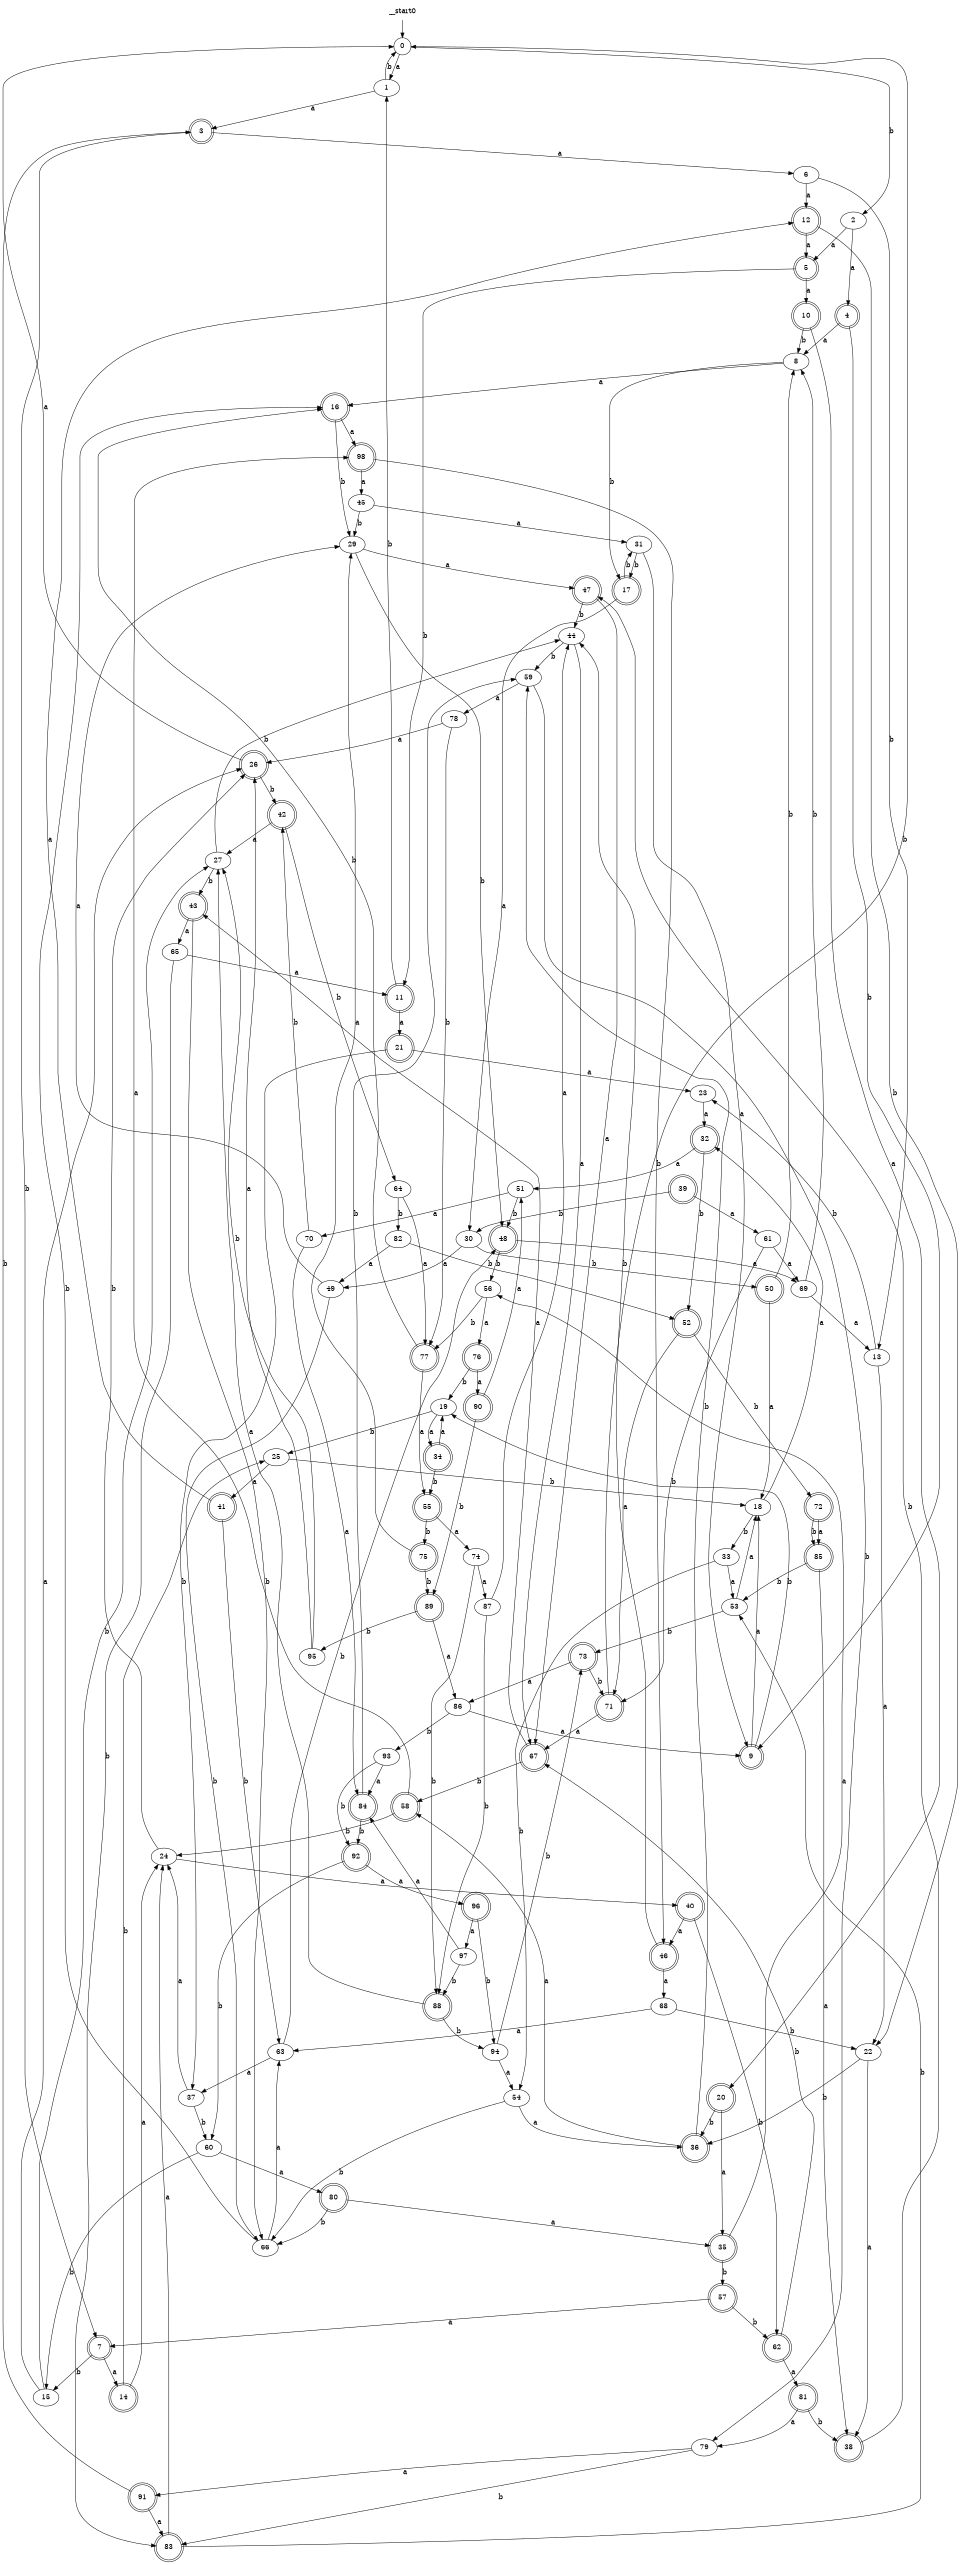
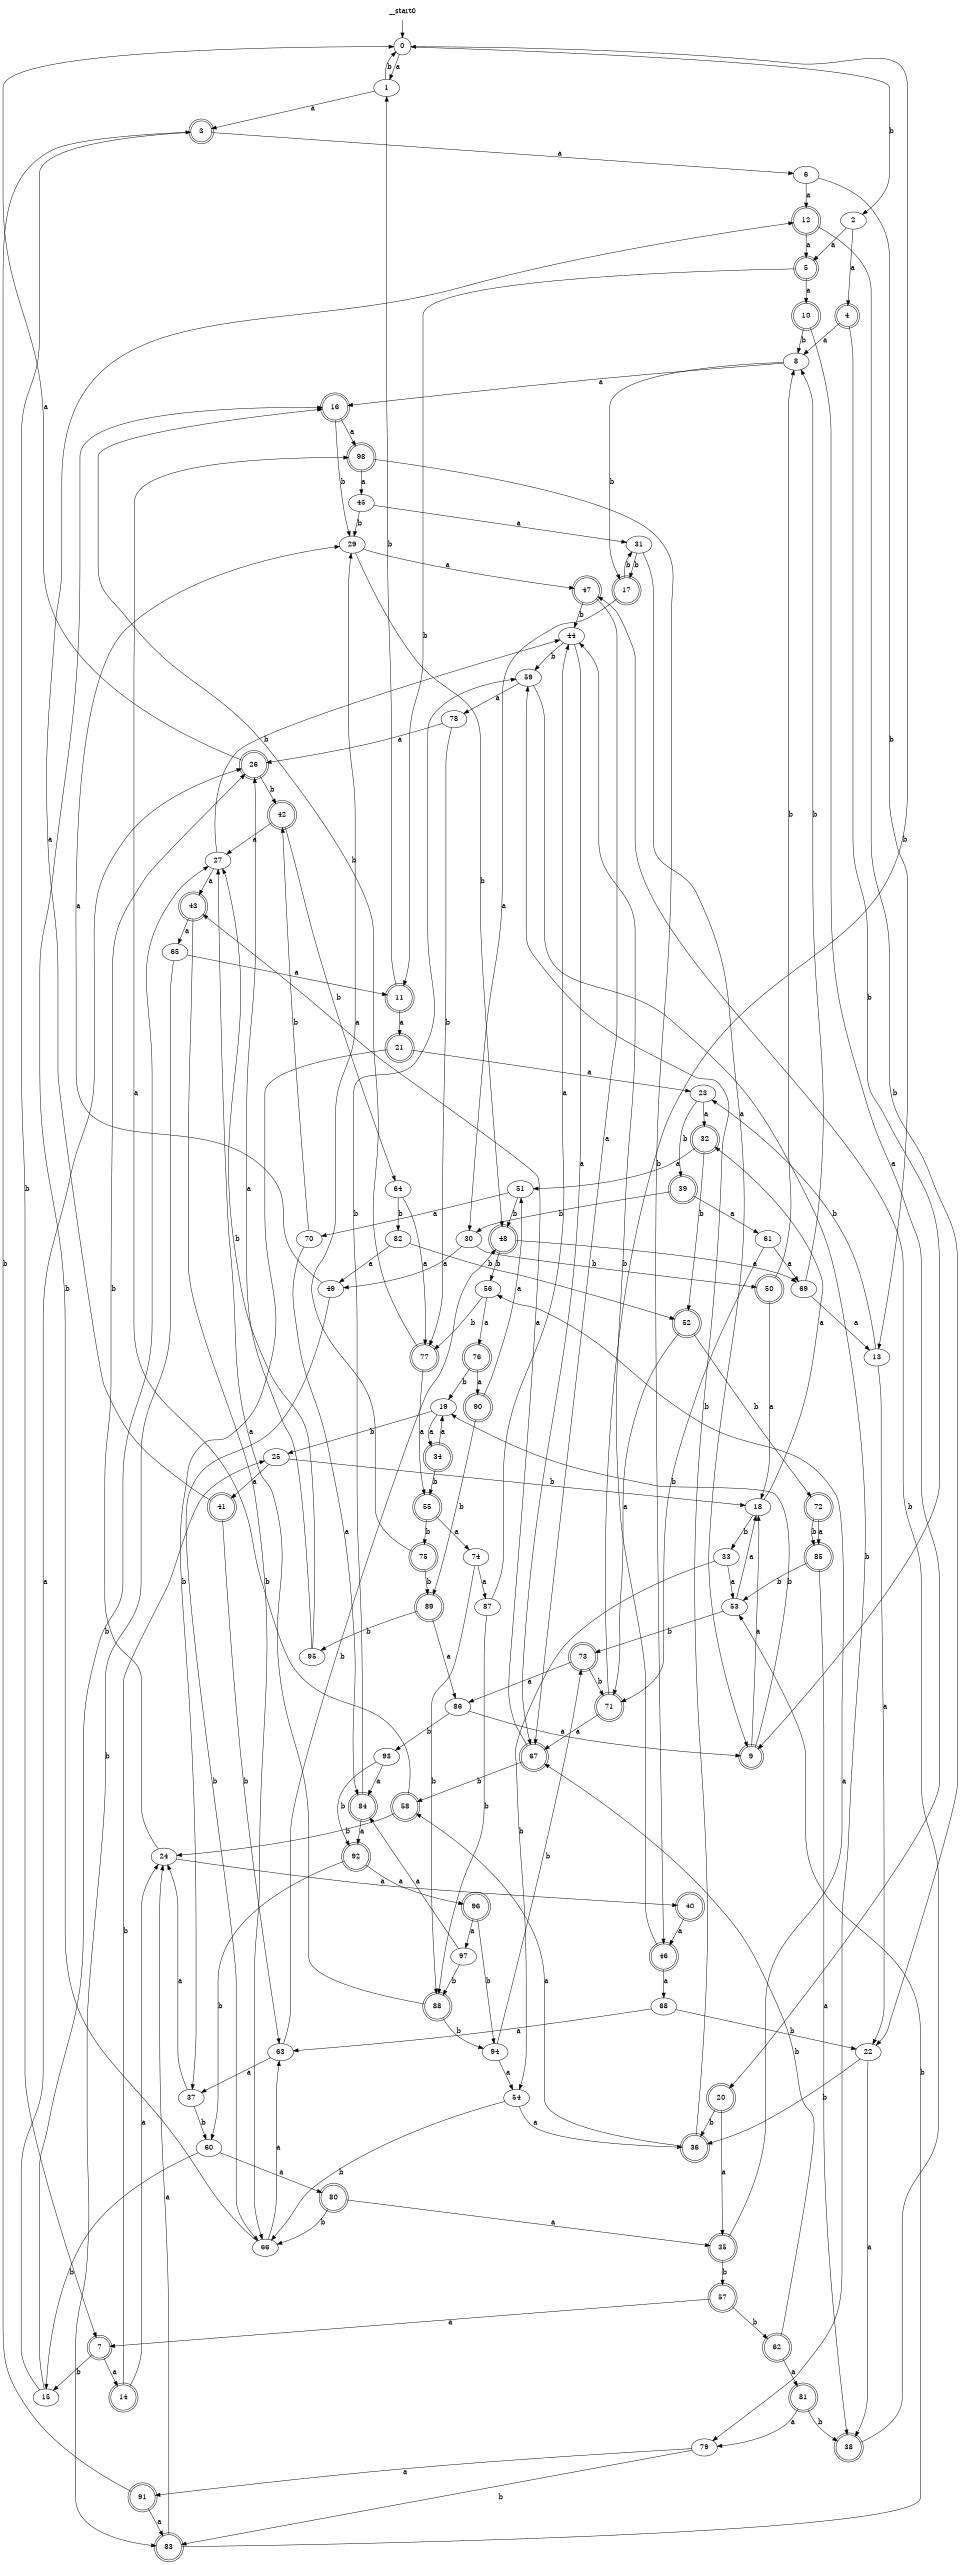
  digraph {
    fontname="DejaVu Serif"
    node [fontname="DejaVu Serif" shape=doublecircle]
    edge [fontname="DejaVu Serif"]
    __start0 [shape=none]
    0 [shape=circle]
    1 [shape=""]
    2 [shape=""]
    3
    4
    5
    6 [shape=""]
    7
    8 [shape=""]
    9
    10
    11
    12
    13 [shape=""]
    14
    15 [shape=""]
    16
    17
    18 [shape=""]
    19 [shape=""]
    20
    21
    22 [shape=""]
    23 [shape=""]
    24 [shape=""]
    25 [shape=""]
    26
    27 [shape=""]
    n30 [label=98]
    29 [shape=""]
    30 [shape=""]
    31 [shape=""]
    32
    33 [shape=""]
    34
    35
    36
    37 [shape=""]
    38
    39
    40
    41
    42
    43
    44 [shape=""]
    45 [shape=""]
    46
    47
    48
    49 [shape=""]
    50
    51 [shape=""]
    52
    53 [shape=""]
    54 [shape=""]
    55
    56 [shape=""]
    57
    58
    59 [shape=""]
    60 [shape=""]
    61 [shape=""]
    62
    63 [shape=""]
    64 [shape=""]
    65 [shape=""]
    66 [shape=""]
    67
    68 [shape=""]
    69 [shape=""]
    70 [shape=""]
    71
    72
    73
    74 [shape=""]
    75
    76
    77
    78 [shape=""]
    79 [shape=""]
    80
    81
    82 [shape=""]
    83
    84
    85
    86 [shape=""]
    87 [shape=""]
    88
    89
    90
    91
    92
    93 [shape=""]
    94 [shape=""]
    95 [shape=""]
    96
    97 [shape=""]
    __start0 -> 0
    0 -> 1 [label=a]
    0 -> 2 [label=b]
    1 -> 0 [label=b]
    1 -> 3 [label=a]
    2 -> 4 [label=a]
    2 -> 5 [label=a]
    3 -> 6 [label=a]
    3 -> 7 [label=b]
    4 -> 8 [label=a]
    4 -> 9 [label=b]
    5 -> 10 [label=a]
    5 -> 11 [label=b]
    6 -> 12 [label=a]
    6 -> 13 [label=b]
    7 -> 14 [label=a]
    7 -> 15 [label=b]
    8 -> 16 [label=a]
    8 -> 17 [label=b]
    9 -> 18 [label=a]
    9 -> 19 [label=b]
    10 -> 8 [label=b]
    10 -> 20 [label=a]
    11 -> 1 [label=b]
    11 -> 21 [label=a]
    12 -> 5 [label=a]
    12 -> 22 [label=b]
    13 -> 22 [label=a]
    13 -> 23 [label=b]
    14 -> 24 [label=a]
    14 -> 25 [label=b]
    15 -> 26 [label=a]
    15 -> 27 [label=b]
    16 -> n30 [label=a]
    16 -> 29 [label=b]
    17 -> 30 [label=a]
    17 -> 31 [label=b]
    18 -> 32 [label=a]
    18 -> 33 [label=b]
    19 -> 25 [label=b]
    19 -> 34 [label=a]
    20 -> 35 [label=a]
    20 -> 36 [label=b]
    21 -> 23 [label=a]
    21 -> 37 [label=b]
    22 -> 36 [label=b]
    22 -> 38 [label=a]
    23 -> 32 [label=a]
+   23 -> 39 [label=b]
    24 -> 26 [label=b]
    24 -> 40 [label=a]
    25 -> 18 [label=b]
    25 -> 41 [label=a]
    26 -> 0 [label=a]
    26 -> 42 [label=b]
-   27 -> 43 [label=b]
+   27 -> 43 [label=a]
    27 -> 44 [label=b]
    n30 -> 45 [label=a]
    n30 -> 46 [label=b]
    29 -> 47 [label=a]
    29 -> 48 [label=b]
    30 -> 49 [label=a]
    30 -> 50 [label=b]
    31 -> 9 [label=a]
    31 -> 17 [label=b]
    32 -> 51 [label=a]
    32 -> 52 [label=b]
    33 -> 53 [label=a]
    33 -> 54 [label=b]
    34 -> 19 [label=a]
    34 -> 55 [label=b]
    35 -> 56 [label=a]
    35 -> 57 [label=b]
    36 -> 58 [label=a]
    36 -> 59 [label=b]
    37 -> 24 [label=a]
    37 -> 60 [label=b]
    38 -> 47 [label=b]
    39 -> 30 [label=b]
    39 -> 61 [label=a]
    40 -> 46 [label=a]
-   40 -> 62 [label=b]
    41 -> 12 [label=a]
    41 -> 63 [label=b]
    42 -> 27 [label=a]
    42 -> 64 [label=b]
    43 -> 65 [label=a]
    43 -> 66 [label=b]
    44 -> 59 [label=b]
    44 -> 67 [label=a]
    45 -> 29 [label=b]
    45 -> 31 [label=a]
    46 -> 44 [label=b]
    46 -> 68 [label=a]
    47 -> 44 [label=b]
    47 -> 67 [label=a]
    48 -> 56 [label=b]
    48 -> 69 [label=a]
    49 -> 29 [label=a]
    49 -> 66 [label=b]
    50 -> 8 [label=b]
    50 -> 18 [label=a]
    51 -> 48 [label=b]
    51 -> 70 [label=a]
    52 -> 71 [label=a]
    52 -> 72 [label=b]
    53 -> 18 [label=a]
    53 -> 73 [label=b]
    54 -> 36 [label=a]
    54 -> 66 [label=b]
    55 -> 74 [label=a]
    55 -> 75 [label=b]
    56 -> 76 [label=a]
    56 -> 77 [label=b]
    57 -> 7 [label=a]
    57 -> 62 [label=b]
    58 -> 24 [label=b]
    58 -> n30 [label=a]
    59 -> 78 [label=a]
    59 -> 79 [label=b]
    60 -> 15 [label=b]
    60 -> 80 [label=a]
    61 -> 69 [label=a]
    61 -> 71 [label=b]
    62 -> 67 [label=b]
    62 -> 81 [label=a]
    63 -> 37 [label=a]
    63 -> 48 [label=b]
    64 -> 77 [label=a]
    64 -> 82 [label=b]
    65 -> 11 [label=a]
    65 -> 83 [label=b]
    66 -> 16 [label=b]
    66 -> 63 [label=a]
    67 -> 43 [label=a]
    67 -> 58 [label=b]
    68 -> 22 [label=b]
    68 -> 63 [label=a]
    69 -> 8 [label=b]
    69 -> 13 [label=a]
    70 -> 42 [label=b]
    70 -> 84 [label=a]
    71 -> 0 [label=b]
    71 -> 67 [label=a]
    72 -> 85 [label=a]
    72 -> 85 [label=b]
    73 -> 71 [label=b]
    73 -> 86 [label=a]
    74 -> 87 [label=a]
    74 -> 88 [label=b]
    75 -> 29 [label=a]
    75 -> 89 [label=b]
    76 -> 19 [label=b]
    76 -> 90 [label=a]
    77 -> 16 [label=b]
    77 -> 55 [label=a]
    78 -> 26 [label=a]
    78 -> 77 [label=b]
    79 -> 83 [label=b]
    79 -> 91 [label=a]
    80 -> 35 [label=a]
    80 -> 66 [label=b]
    81 -> 38 [label=b]
    81 -> 79 [label=a]
    82 -> 49 [label=a]
    82 -> 52 [label=b]
    83 -> 24 [label=a]
    83 -> 53 [label=b]
    84 -> 59 [label=b]
-   84 -> 92 [label=b]
+   84 -> 92 [label=a]
    85 -> 38 [label=a]
    85 -> 53 [label=b]
    86 -> 9 [label=a]
    86 -> 93 [label=b]
    87 -> 44 [label=a]
    87 -> 88 [label=b]
    88 -> 27 [label=a]
    88 -> 94 [label=b]
    89 -> 86 [label=a]
    89 -> 95 [label=b]
    90 -> 51 [label=a]
    90 -> 89 [label=b]
    91 -> 3 [label=b]
    91 -> 83 [label=a]
    92 -> 60 [label=b]
    92 -> 96 [label=a]
    93 -> 84 [label=a]
    93 -> 92 [label=b]
    94 -> 54 [label=a]
    94 -> 73 [label=b]
    95 -> 26 [label=a]
    95 -> 27 [label=b]
    96 -> 94 [label=b]
    96 -> 97 [label=a]
    97 -> 84 [label=a]
    97 -> 88 [label=b]
  }
